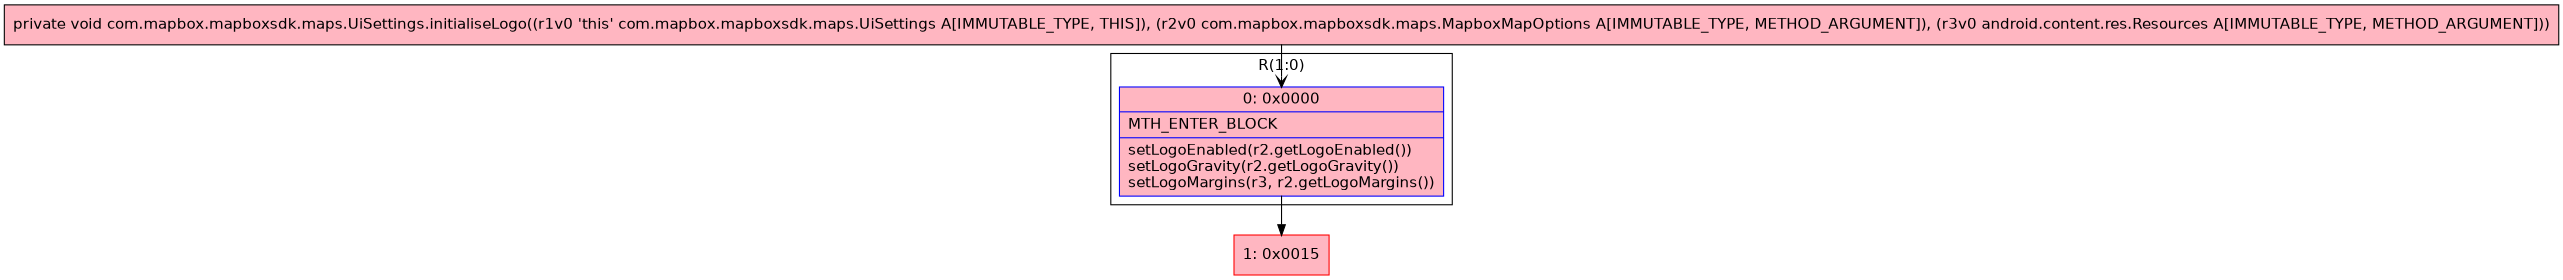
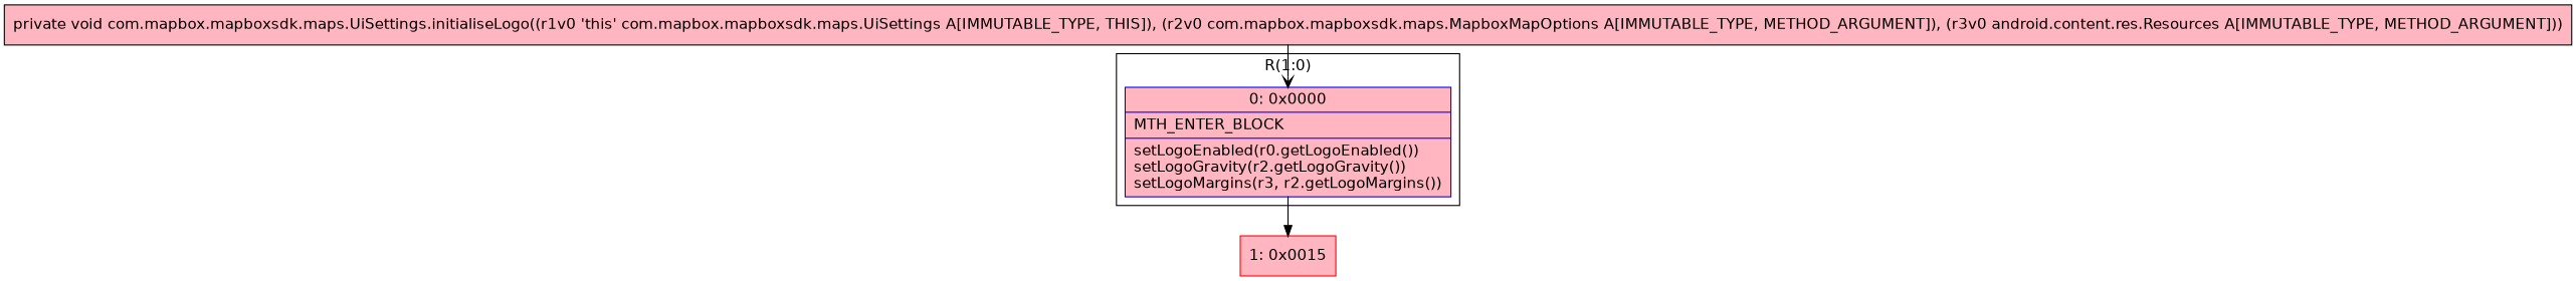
  digraph {
    fontname="DejaVu Sans"
    node [shape=record style=filled fillcolor=lightpink fontname="DejaVu Sans"]
    edge [fontname="DejaVu Sans"]
-   n1 [color=blue label="{0\:\ 0x0000|MTH_ENTER_BLOCK\l|setLogoEnabled(r2.getLogoEnabled())\lsetLogoGravity(r2.getLogoGravity())\lsetLogoMargins(r3, r2.getLogoMargins())\l}"]
+   n1 [color=blue label="{0\:\ 0x0000|MTH_ENTER_BLOCK\l|setLogoEnabled(r0.getLogoEnabled())\lsetLogoGravity(r2.getLogoGravity())\lsetLogoMargins(r3, r2.getLogoMargins())\l}"]
    n2 [color=red label="{1\:\ 0x0015}"]
    n3 [label="{private void com.mapbox.mapboxsdk.maps.UiSettings.initialiseLogo((r1v0 'this' com.mapbox.mapboxsdk.maps.UiSettings A[IMMUTABLE_TYPE, THIS]), (r2v0 com.mapbox.mapboxsdk.maps.MapboxMapOptions A[IMMUTABLE_TYPE, METHOD_ARGUMENT]), (r3v0 android.content.res.Resources A[IMMUTABLE_TYPE, METHOD_ARGUMENT])) }"]
    subgraph cluster_1 {
      label="R(1:0)"
      n1
    }
    n1 -> n2 [arrowhead=normal]
    n3 -> n1 [arrowhead=vee]
  }
